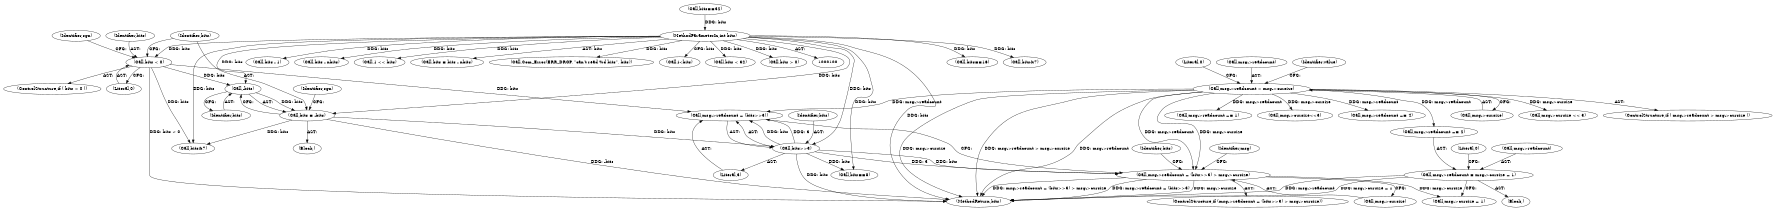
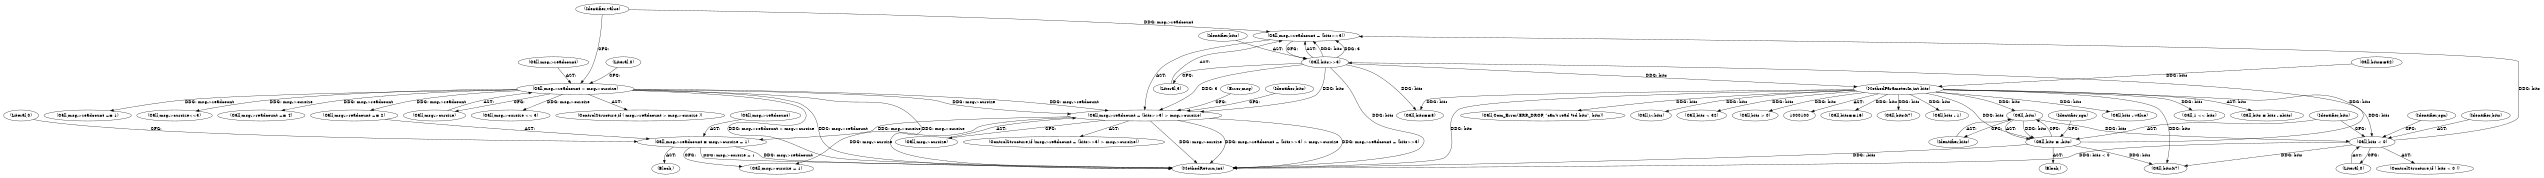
  digraph {
    n1 [label="(Call,msg->readcount = msg->cursize + 1)"]
    n2 [label="(Block,)"]
    n3 [label="(Call,msg->cursize + 1)"]
-   n4 [label="(MethodReturn,bits)"]
+   n4 [label="(MethodReturn,int)"]
    n5 [label="(Call,msg->readcount + (bits>>3) > msg->cursize)"]
    n6 [label="(Call,msg->cursize)"]
    n7 [label="(ControlStructure,if (msg->readcount + (bits>>3) > msg->cursize))"]
    n8 [label="(Call,msg->readcount > msg->cursize)"]
    n9 [label="(Call,msg->readcount += 1)"]
    n10 [label="(Call,msg->cursize<<3)"]
    n11 [label="(Call,msg->readcount + (bits>>3))"]
    n12 [label="(Call,msg->readcount += 4)"]
    n13 [label="(Call,msg->readcount += 2)"]
    n14 [label="(Call,msg->cursize)"]
    n15 [label="(Call,msg->cursize << 3)"]
    n16 [label="(ControlStructure,if ( msg->readcount > msg->cursize ))"]
    n17 [label="(Call,bits>>3)"]
    n18 [label="(Literal,3)"]
    n19 [label="(Call,bits==8)"]
    n20 [label="(Call,bits < 0)"]
    n21 [label="(Call,-bits)"]
    n22 [label="(ControlStructure,if ( bits < 0 ))"]
    n23 [label="(Call,bits&7)"]
    n24 [label="(Literal,0)"]
    n25 [label="(Call,bits = -bits)"]
    n26 [label="(Identifier,bits)"]
    n27 [label="(MethodParameterIn,int bits)"]
    n28 [label="(Call,bits==16)"]
    n29 [label="(Call,bits&7)"]
    n30 [label="(Call,bits - 1)"]
-   n31 [label="(Call,bits - nbits)"]
+   n31 [label="(Call,bits - value)"]
    n32 [label="(Call,1 << bits)"]
    n33 [label="(Call,bits = bits - nbits)"]
    n34 [label="(Call,Com_Error(ERR_DROP, \"can't read %d bits\", bits))"]
    n35 [label="(Call,i<bits)"]
    n36 [label="(Call,bits < 32)"]
    n37 [label="(Call,bits > 0)"]
    1000100
    n39 [label="(Block,)"]
    n40 [label="(Call,bits==32)"]
    n41 [label="(Literal,0)"]
    n42 [label="(Identifier,sgn)"]
    n43 [label="(Literal,0)"]
    n44 [label="(Identifier,bits)"]
-   n45 [label="(Identifier,msg)"]
+   n45 [label="(Error,msg)"]
    n46 [label="(Call,msg->readcount)"]
    n47 [label="(Identifier,sgn)"]
    n48 [label="(Identifier,bits)"]
    n49 [label="(Identifier,bits)"]
    n50 [label="(Identifier,bits)"]
    n51 [label="(Call,msg->readcount)"]
    n52 [label="(Identifier,value)"]
    n1 -> n2 [label="AST: "]
    n1 -> n3 [label="CFG: "]
    n1 -> n4 [label="DDG: msg->readcount"]
    n1 -> n4 [label="DDG: msg->cursize + 1"]
+   n5 -> n1 [label="DDG: msg->cursize"]
    n5 -> n3 [label="DDG: msg->cursize"]
    n5 -> n4 [label="DDG: msg->cursize"]
    n5 -> n4 [label="DDG: msg->readcount + (bits>>3) > msg->cursize"]
    n5 -> n4 [label="DDG: msg->readcount + (bits>>3)"]
    n5 -> n6 [label="CFG: "]
    n5 -> n7 [label="AST: "]
    n6 -> n5 [label="AST: "]
    n8 -> n4 [label="DDG: msg->cursize"]
    n8 -> n4 [label="DDG: msg->readcount > msg->cursize"]
    n8 -> n4 [label="DDG: msg->readcount"]
    n8 -> n5 [label="DDG: msg->readcount"]
    n8 -> n5 [label="DDG: msg->cursize"]
    n8 -> n9 [label="DDG: msg->readcount"]
    n8 -> n10 [label="DDG: msg->cursize"]
-   n8 -> n11 [label="DDG: msg->readcount"]
+   n52 -> n11 [label="DDG: msg->readcount"]
    n8 -> n12 [label="DDG: msg->readcount"]
    n8 -> n13 [label="DDG: msg->readcount"]
    n8 -> n14 [label="CFG: "]
    n8 -> n15 [label="DDG: msg->cursize"]
    n8 -> n16 [label="AST: "]
-   n11 -> n5 [label="CFG: "]
-   n11 -> n17 [label="AST: "]
+   n11 -> n5 [label="AST: "]
+   n11 -> n17 [label="CFG: "]
    n13 -> n1 [label="AST: "]
    n14 -> n8 [label="AST: "]
    n17 -> n4 [label="DDG: bits"]
    n17 -> n5 [label="DDG: bits"]
    n17 -> n5 [label="DDG: 3"]
    n17 -> n11 [label="AST: "]
    n17 -> n11 [label="DDG: bits"]
    n17 -> n11 [label="DDG: 3"]
-   n17 -> n18 [label="AST: "]
+   n17 -> n18 [label="CFG: "]
    n17 -> n19 [label="DDG: bits"]
    n18 -> n11 [label="AST: "]
    n20 -> n4 [label="DDG: bits < 0"]
    n20 -> n11 [label="DDG: bits"]
-   n20 -> n21 [label="DDG: bits"]
+   n21 -> n20 [label="DDG: bits"]
    n20 -> n22 [label="AST: "]
    n20 -> n23 [label="DDG: bits"]
    n20 -> n24 [label="CFG: "]
    n21 -> n25 [label="AST: "]
    n21 -> n25 [label="DDG: bits"]
    n21 -> n26 [label="CFG: "]
    n24 -> n20 [label="AST: "]
    n25 -> n4 [label="DDG: -bits"]
    n25 -> n17 [label="DDG: bits"]
    n25 -> n21 [label="CFG: "]
    n25 -> n23 [label="DDG: bits"]
    n25 -> n39 [label="AST: "]
    n26 -> n21 [label="AST: "]
    n27 -> n4 [label="DDG: bits"]
-   n27 -> n17 [label="DDG: bits"]
+   n17 -> n27 [label="DDG: bits"]
    n27 -> n19 [label="DDG: bits"]
    n27 -> n20 [label="DDG: bits"]
    n27 -> n21 [label="DDG: bits"]
    n27 -> n23 [label="DDG: bits"]
    n27 -> n25 [label="DDG: bits"]
    n27 -> n28 [label="DDG: bits"]
    n27 -> n29 [label="DDG: bits"]
    n27 -> n30 [label="DDG: bits"]
    n27 -> n31 [label="DDG: bits"]
    n27 -> n32 [label="DDG: bits"]
    n27 -> n33 [label="AST: bits"]
    n27 -> n34 [label="DDG: bits"]
-   n27 -> n35 [label="CFG: bits"]
+   n27 -> n35 [label="DDG: bits"]
    n27 -> n36 [label="DDG: bits"]
    n27 -> n37 [label="DDG: bits"]
    n27 -> 1000100 [label="AST: "]
    n40 -> n27 [label="DDG: bits"]
    n41 -> n8 [label="CFG: "]
    n42 -> n20 [label="CFG: "]
    n43 -> n1 [label="CFG: "]
    n44 -> n20 [label="CFG: "]
    n44 -> n25 [label="AST: "]
    n45 -> n5 [label="CFG: "]
    n46 -> n8 [label="AST: "]
    n47 -> n25 [label="CFG: "]
    n48 -> n17 [label="AST: "]
    n49 -> n20 [label="AST: "]
    n50 -> n5 [label="CFG: "]
    n51 -> n1 [label="AST: "]
    n52 -> n8 [label="CFG: "]
  }
